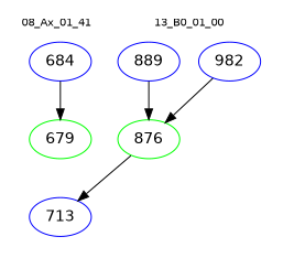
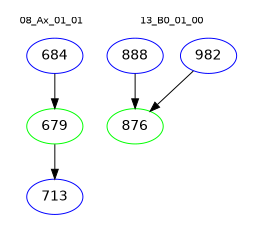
  digraph {
    fontname="DejaVu Sans"
    node [color=blue fontname="DejaVu Sans"]
    edge [color=black fontname="DejaVu Sans"]
    n1 [label=684]
    n2 [color=green label=679]
    n3 [label=713]
    n4 [label=982]
    n5 [color=green label=876]
-   n6 [label=889]
+   n6 [label=888]
    subgraph cluster_1 {
      color=white
      fontsize=10
-     label="08_Ax_01_41"
+     label="08_Ax_01_01"
      n1
      n2
      n3
    }
    subgraph cluster_2 {
      color=white
      fontsize=10
      label="13_B0_01_00"
      n4
      n5
      n6
    }
    n1 -> n2
-   n5 -> n3
+   n2 -> n3
    n4 -> n5
    n6 -> n5
  }
